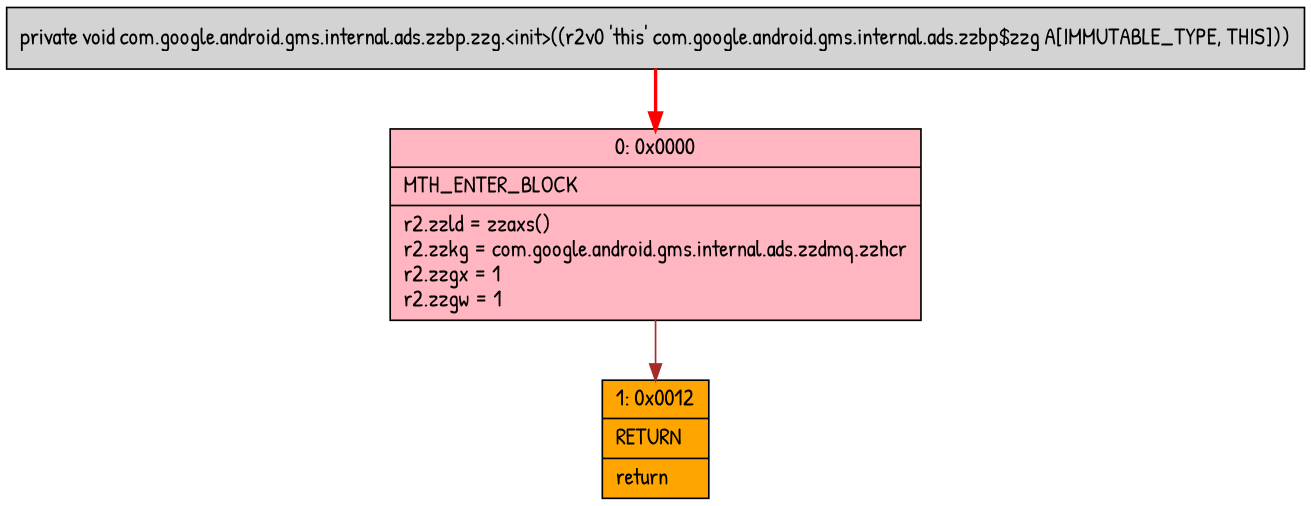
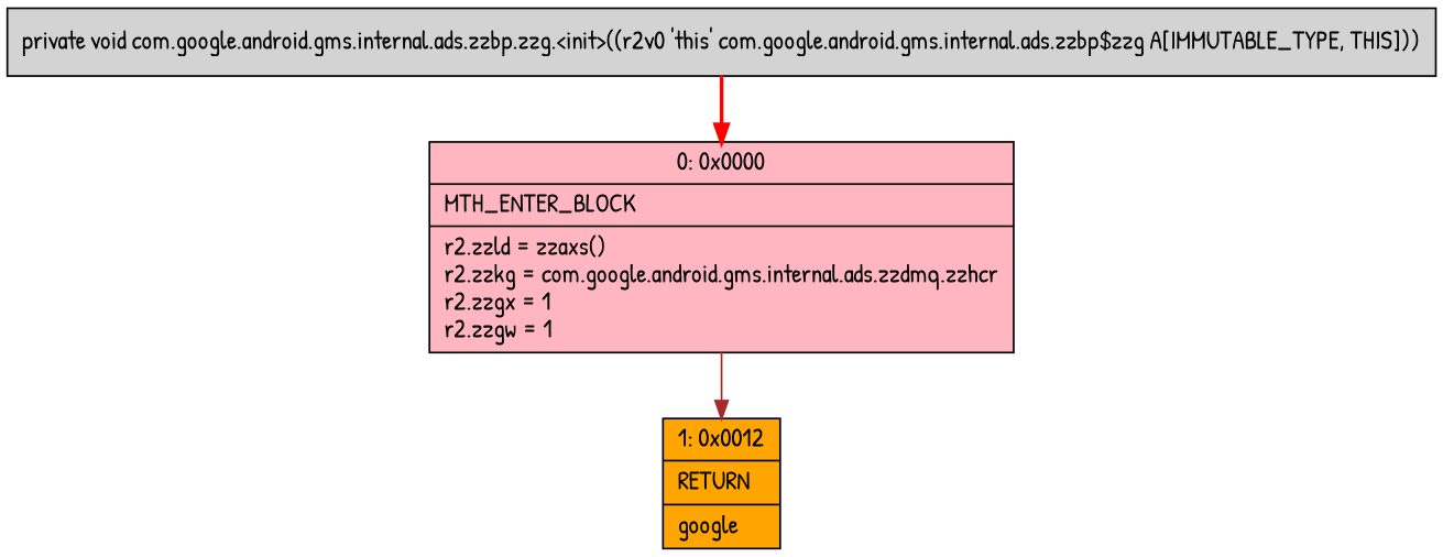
  digraph {
    fontname="Patrick Hand"
    node [shape=record style=filled fontname="Patrick Hand"]
    edge [fontname="Patrick Hand"]
    n1 [label="{0\:\ 0x0000|MTH_ENTER_BLOCK\l|r2.zzld = zzaxs()\lr2.zzkg = com.google.android.gms.internal.ads.zzdmq.zzhcr\lr2.zzgx = 1\lr2.zzgw = 1\l}" fillcolor=lightpink]
-   n2 [label="{1\:\ 0x0012|RETURN\l|return\l}" fillcolor=orange]
+   n2 [label="{1\:\ 0x0012|RETURN\l|google\l}" fillcolor=orange]
    n3 [label="{private void com.google.android.gms.internal.ads.zzbp.zzg.\<init\>((r2v0 'this' com.google.android.gms.internal.ads.zzbp$zzg A[IMMUTABLE_TYPE, THIS])) }" fillcolor=lightgrey]
    n1 -> n2 [color=brown style=solid]
    n3 -> n1 [color=red style=bold]
  }
